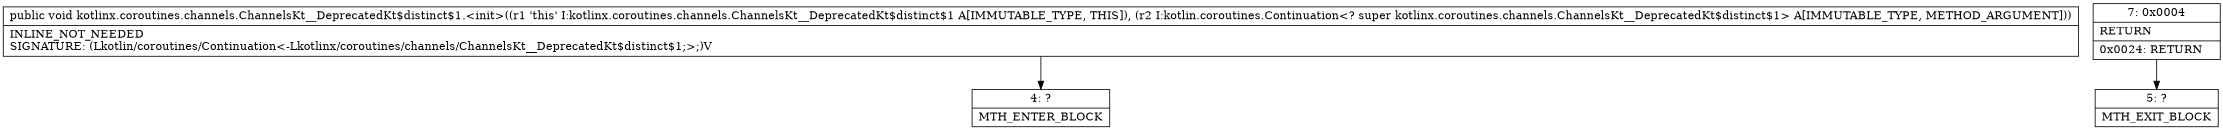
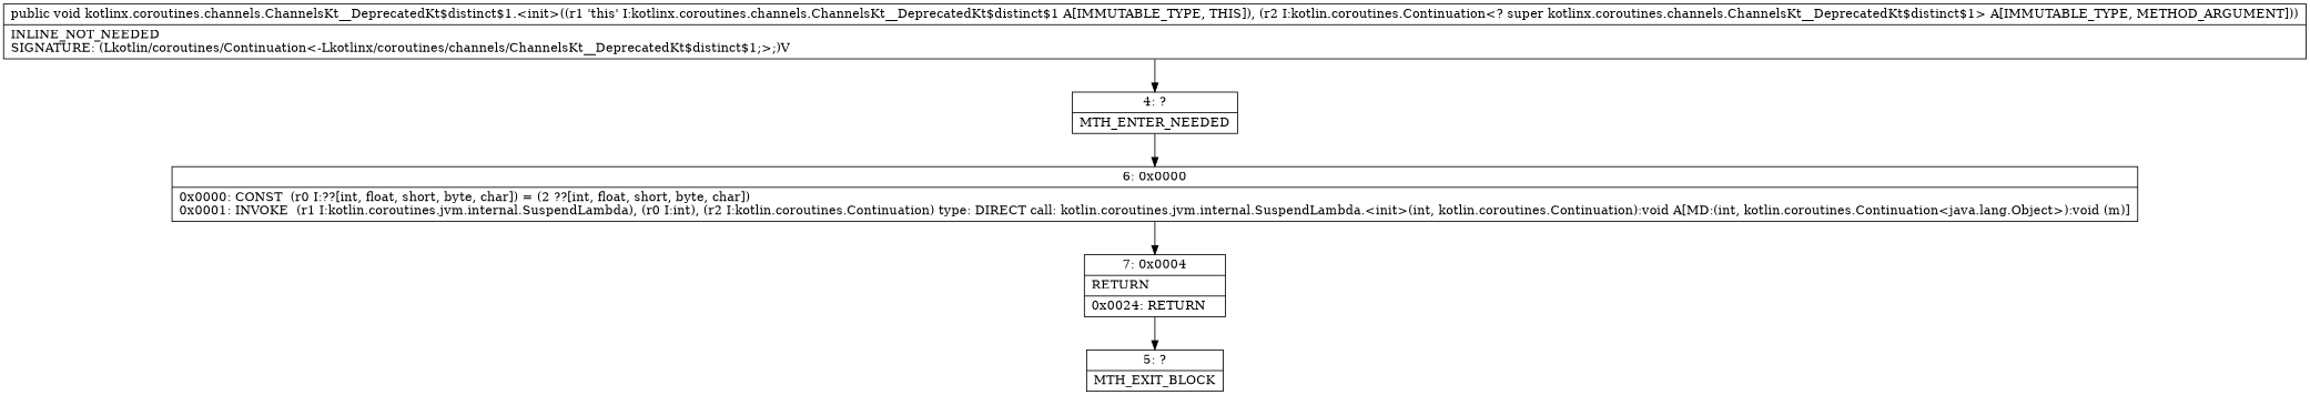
  digraph {
    node [shape=record]
-   n1 [label="{4\:\ ?|MTH_ENTER_BLOCK\l}"]
+   n1 [label="{4\:\ ?|MTH_ENTER_NEEDED\l}"]
+   n2 [label="{6\:\ 0x0000|0x0000: CONST  (r0 I:??[int, float, short, byte, char]) = (2 ??[int, float, short, byte, char]) \l0x0001: INVOKE  (r1 I:kotlin.coroutines.jvm.internal.SuspendLambda), (r0 I:int), (r2 I:kotlin.coroutines.Continuation) type: DIRECT call: kotlin.coroutines.jvm.internal.SuspendLambda.\<init\>(int, kotlin.coroutines.Continuation):void A[MD:(int, kotlin.coroutines.Continuation\<java.lang.Object\>):void (m)]\l}"]
    n3 [label="{7\:\ 0x0004|RETURN\l|0x0024: RETURN   \l}"]
    n4 [label="{5\:\ ?|MTH_EXIT_BLOCK\l}"]
    n5 [label="{public void kotlinx.coroutines.channels.ChannelsKt__DeprecatedKt$distinct$1.\<init\>((r1 'this' I:kotlinx.coroutines.channels.ChannelsKt__DeprecatedKt$distinct$1 A[IMMUTABLE_TYPE, THIS]), (r2 I:kotlin.coroutines.Continuation\<? super kotlinx.coroutines.channels.ChannelsKt__DeprecatedKt$distinct$1\> A[IMMUTABLE_TYPE, METHOD_ARGUMENT]))  | INLINE_NOT_NEEDED\lSIGNATURE: (Lkotlin\/coroutines\/Continuation\<\-Lkotlinx\/coroutines\/channels\/ChannelsKt__DeprecatedKt$distinct$1;\>;)V\l}"]
+   n1 -> n2
+   n2 -> n3
    n3 -> n4
    n5 -> n1
  }
